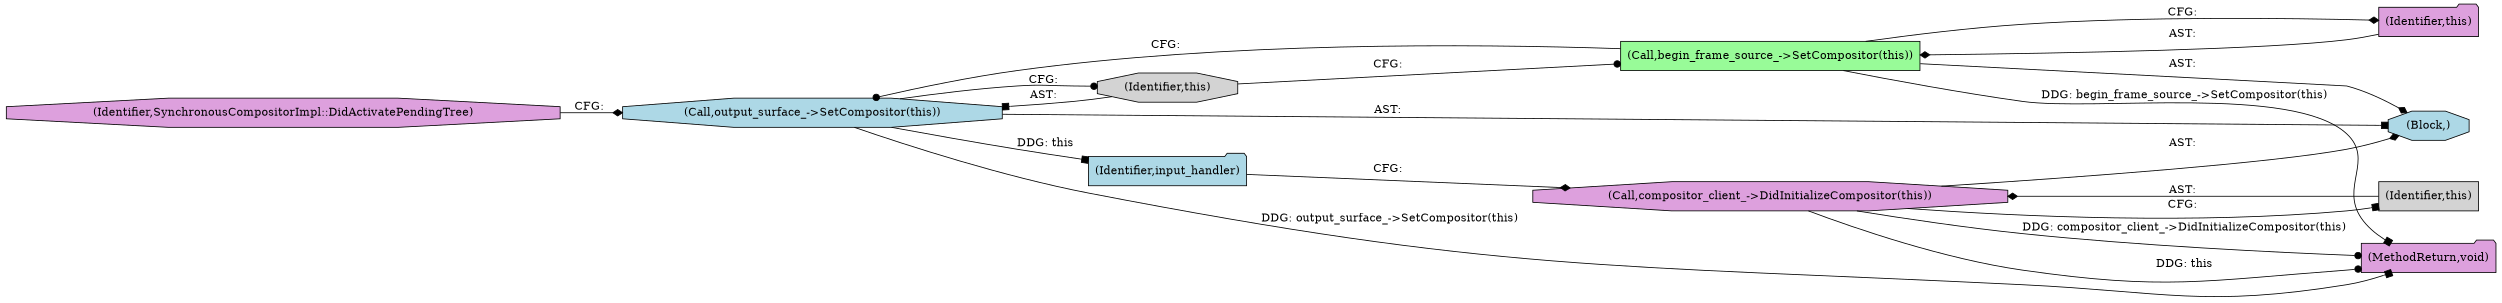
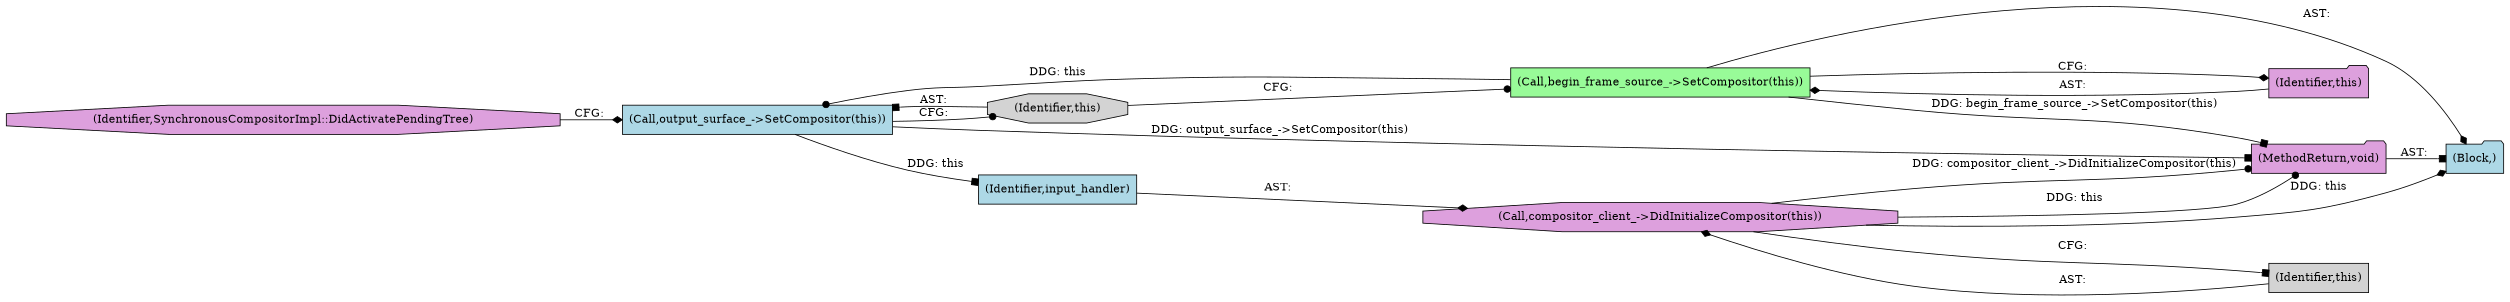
  digraph {
    rankdir=LR
    node [fillcolor=plum shape=folder style=filled]
    edge [arrowhead=diamond]
-   n1 [fillcolor=lightblue label="(Call,output_surface_->SetCompositor(this))" shape=octagon]
-   n2 [fillcolor=lightblue label="(Block,)" shape=octagon]
+   n1 [fillcolor=lightblue label="(Call,output_surface_->SetCompositor(this))" shape=box]
+   n2 [fillcolor=lightblue label="(Block,)"]
    n3 [fillcolor=lightgrey label="(Identifier,this)" shape=octagon]
    n4 [label="(MethodReturn,void)"]
-   n5 [fillcolor=lightblue label="(Identifier,input_handler)"]
+   n5 [fillcolor=lightblue label="(Identifier,input_handler)" shape=box]
    n6 [label="(Call,compositor_client_->DidInitializeCompositor(this))" shape=octagon]
    n7 [fillcolor=lightgrey label="(Identifier,this)" shape=box]
    n8 [fillcolor=palegreen label="(Call,begin_frame_source_->SetCompositor(this))" shape=box]
    n9 [label="(Identifier,this)"]
    n10 [label="(Identifier,SynchronousCompositorImpl::DidActivatePendingTree)" shape=octagon]
-   n1 -> n2 [arrowhead=box label="AST: "]
+   n4 -> n2 [arrowhead=box label="AST: "]
    n1 -> n3 [arrowhead=dot label="CFG: "]
    n1 -> n4 [arrowhead=box label="DDG: output_surface_->SetCompositor(this)"]
    n1 -> n5 [arrowhead=box label="DDG: this"]
    n3 -> n1 [arrowhead=box label="AST: "]
    n3 -> n8 [arrowhead=dot label="CFG: "]
-   n5 -> n6 [label="CFG: "]
-   n6 -> n2 [label="AST: "]
+   n5 -> n6 [label="AST: "]
+   n6 -> n2 [label="DDG: this"]
    n6 -> n4 [arrowhead=dot label="DDG: compositor_client_->DidInitializeCompositor(this)"]
    n6 -> n4 [arrowhead=dot label="DDG: this"]
    n6 -> n7 [arrowhead=box label="CFG: "]
    n7 -> n6 [label="AST: "]
-   n8 -> n1 [arrowhead=dot label="CFG: "]
+   n8 -> n1 [arrowhead=dot label="DDG: this"]
    n8 -> n2 [label="AST: "]
    n8 -> n4 [arrowhead=box label="DDG: begin_frame_source_->SetCompositor(this)"]
    n8 -> n9 [label="CFG: "]
    n9 -> n8 [label="AST: "]
    n10 -> n1 [label="CFG: "]
  }
